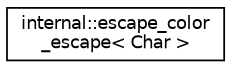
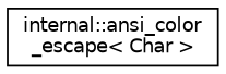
  digraph {
    rankdir=TB
-   n1 [color=black fillcolor=white fontname=Helvetica fontsize=10 height=0.2 label="internal::escape_color\l_escape\< Char \>" shape=record style=filled width=0.4]
+   n1 [color=black fillcolor=white fontname=Helvetica fontsize=10 height=0.2 label="internal::ansi_color\l_escape\< Char \>" shape=record style=filled width=0.4]
  }
